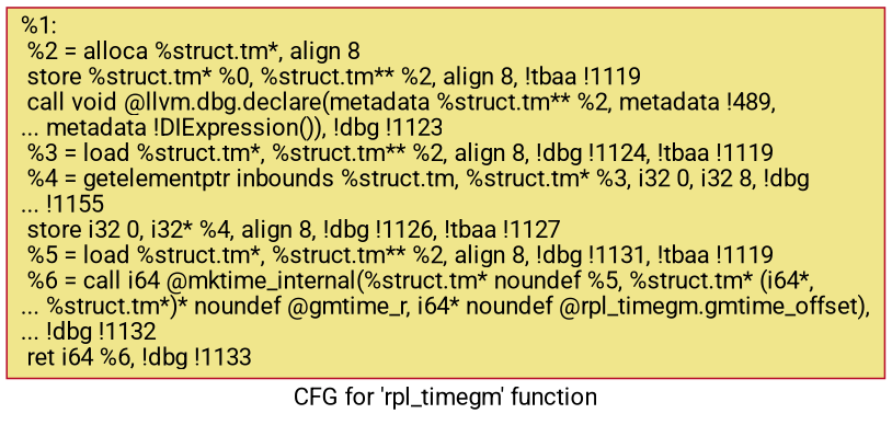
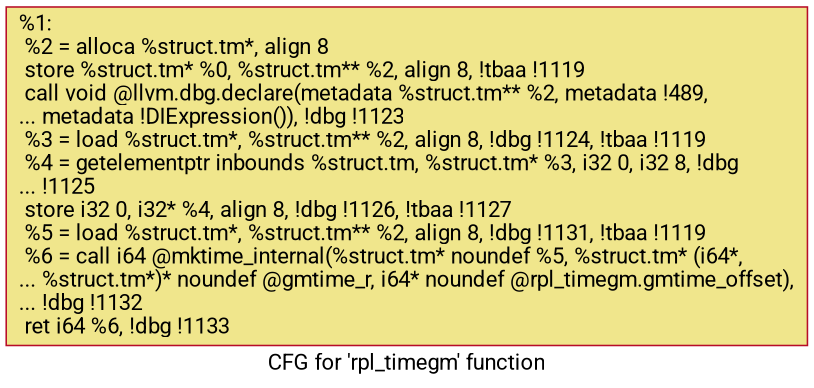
  digraph {
    label="CFG for 'rpl_timegm' function"
    fontname=Roboto
-   n1 [color="#b70d28ff" fillcolor=khaki label="{%1:\l  %2 = alloca %struct.tm*, align 8\l  store %struct.tm* %0, %struct.tm** %2, align 8, !tbaa !1119\l  call void @llvm.dbg.declare(metadata %struct.tm** %2, metadata !489,\l... metadata !DIExpression()), !dbg !1123\l  %3 = load %struct.tm*, %struct.tm** %2, align 8, !dbg !1124, !tbaa !1119\l  %4 = getelementptr inbounds %struct.tm, %struct.tm* %3, i32 0, i32 8, !dbg\l... !1155\l  store i32 0, i32* %4, align 8, !dbg !1126, !tbaa !1127\l  %5 = load %struct.tm*, %struct.tm** %2, align 8, !dbg !1131, !tbaa !1119\l  %6 = call i64 @mktime_internal(%struct.tm* noundef %5, %struct.tm* (i64*,\l... %struct.tm*)* noundef @gmtime_r, i64* noundef @rpl_timegm.gmtime_offset),\l... !dbg !1132\l  ret i64 %6, !dbg !1133\l}" shape=record style=filled fontname=Roboto]
+   n1 [color="#b70d28ff" fillcolor=khaki label="{%1:\l  %2 = alloca %struct.tm*, align 8\l  store %struct.tm* %0, %struct.tm** %2, align 8, !tbaa !1119\l  call void @llvm.dbg.declare(metadata %struct.tm** %2, metadata !489,\l... metadata !DIExpression()), !dbg !1123\l  %3 = load %struct.tm*, %struct.tm** %2, align 8, !dbg !1124, !tbaa !1119\l  %4 = getelementptr inbounds %struct.tm, %struct.tm* %3, i32 0, i32 8, !dbg\l... !1125\l  store i32 0, i32* %4, align 8, !dbg !1126, !tbaa !1127\l  %5 = load %struct.tm*, %struct.tm** %2, align 8, !dbg !1131, !tbaa !1119\l  %6 = call i64 @mktime_internal(%struct.tm* noundef %5, %struct.tm* (i64*,\l... %struct.tm*)* noundef @gmtime_r, i64* noundef @rpl_timegm.gmtime_offset),\l... !dbg !1132\l  ret i64 %6, !dbg !1133\l}" shape=record style=filled fontname=Roboto]
  }
